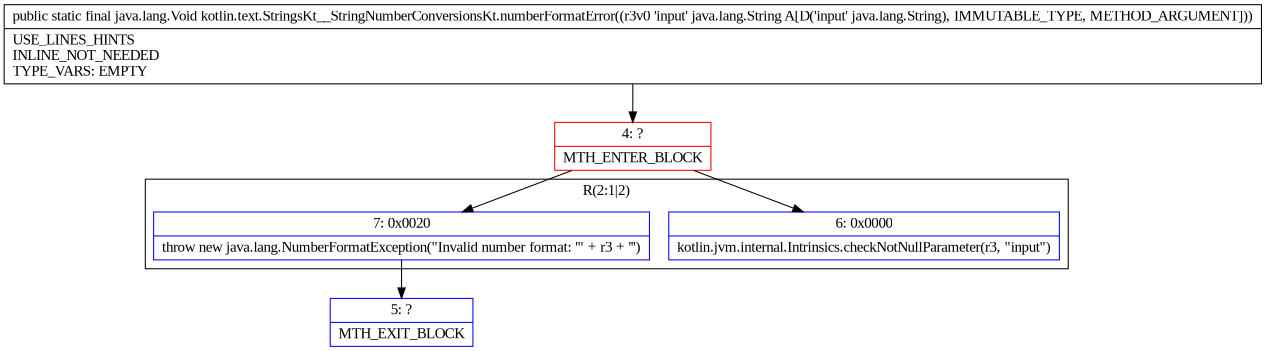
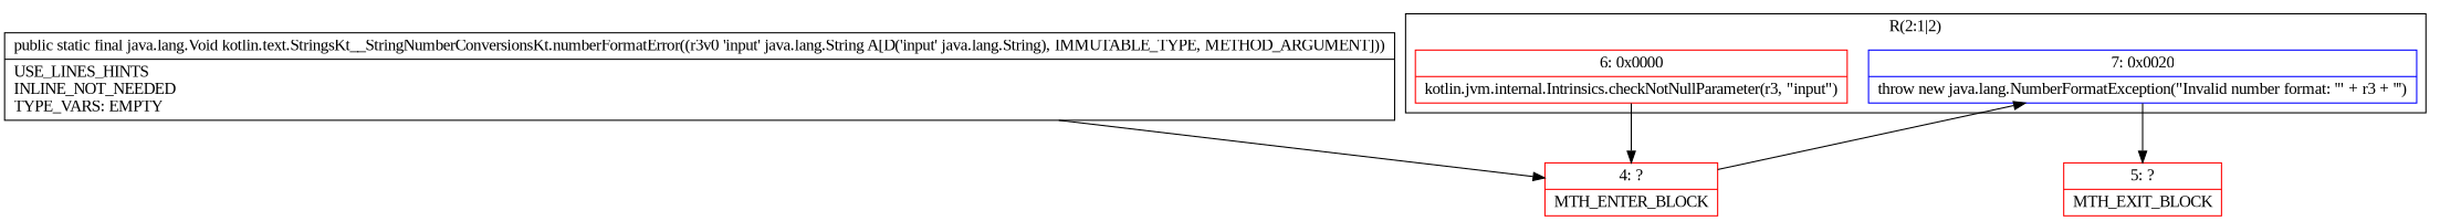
  digraph {
    fontname="Liberation Serif"
    node [color=blue fontname="Liberation Serif" shape=record]
    edge [fontname="Liberation Serif"]
-   n1 [label="{6\:\ 0x0000|kotlin.jvm.internal.Intrinsics.checkNotNullParameter(r3, \"input\")\l}"]
+   n1 [color=red label="{6\:\ 0x0000|kotlin.jvm.internal.Intrinsics.checkNotNullParameter(r3, \"input\")\l}"]
    n2 [label="{7\:\ 0x0020|throw new java.lang.NumberFormatException(\"Invalid number format: '\" + r3 + ''')\l}"]
-   n3 [label="{5\:\ ?|MTH_EXIT_BLOCK\l}"]
+   n3 [color=red label="{5\:\ ?|MTH_EXIT_BLOCK\l}"]
    n4 [color=red label="{4\:\ ?|MTH_ENTER_BLOCK\l}"]
    n5 [label="{public static final java.lang.Void kotlin.text.StringsKt__StringNumberConversionsKt.numberFormatError((r3v0 'input' java.lang.String A[D('input' java.lang.String), IMMUTABLE_TYPE, METHOD_ARGUMENT]))  | USE_LINES_HINTS\lINLINE_NOT_NEEDED\lTYPE_VARS: EMPTY\l}" color=""]
    subgraph cluster_1 {
      label="R(2:1|2)"
      n1
      n2
    }
    n2 -> n3
-   n4 -> n1
+   n1 -> n4
    n4 -> n2
    n5 -> n4
  }
